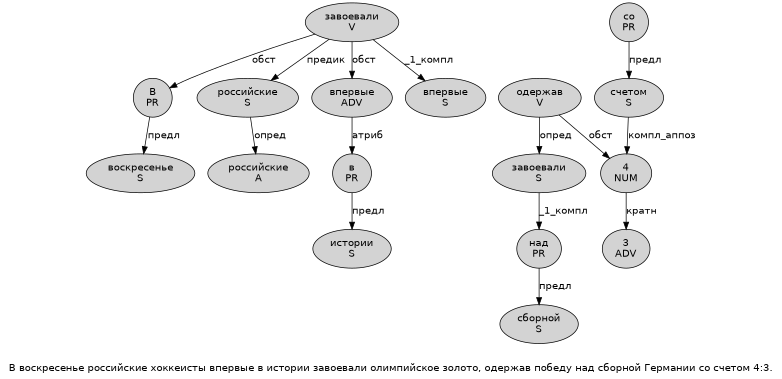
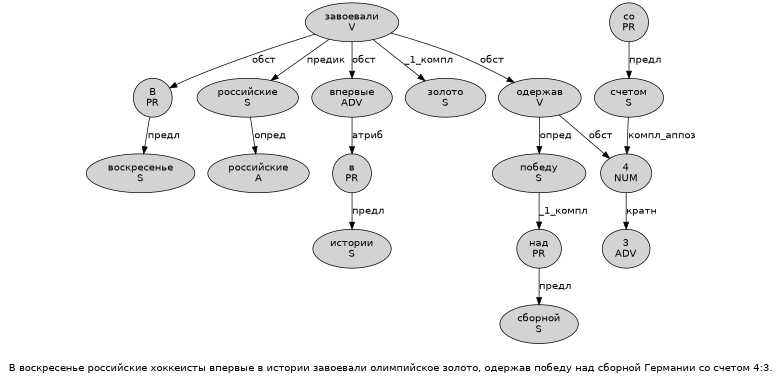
  digraph {
    fontname="DejaVu Sans"
    label="В воскресенье российские хоккеисты впервые в истории завоевали олимпийское золото, одержав победу над сборной Германии со счетом 4:3."
    node [fillcolor=lightgray fontname="DejaVu Sans" penwidth=1 shape=ellipse style=filled]
    edge [fontname="DejaVu Sans"]
    n1 [label="В\nPR"]
    n2 [label="воскресенье\nS"]
    n3 [label="российские\nA"]
    n4 [label="российские\nS"]
    n5 [label="впервые\nADV"]
    n6 [label="в\nPR"]
    n7 [label="истории\nS"]
    n8 [label="завоевали\nV"]
-   n9 [label="впервые\nS"]
+   n9 [label="золото\nS"]
    n10 [label="одержав\nV"]
-   n11 [label="завоевали\nS"]
+   n11 [label="победу\nS"]
    n12 [label="4\nNUM"]
    n13 [label="над\nPR"]
    n14 [label="со\nPR"]
    n15 [label="счетом\nS"]
    n16 [label="сборной\nS"]
    n17 [label="3\nADV"]
    n1 -> n2 [label="предл"]
    n4 -> n3 [label="опред"]
    n5 -> n6 [label="атриб"]
    n6 -> n7 [label="предл"]
    n8 -> n1 [label="обст"]
    n8 -> n4 [label="предик"]
    n8 -> n5 [label="обст"]
    n8 -> n9 [label="_1_компл"]
+   n8 -> n10 [label="обст"]
    n10 -> n11 [label="опред"]
    n10 -> n12 [label="обст"]
    n11 -> n13 [label="_1_компл"]
    n12 -> n17 [label="кратн"]
    n13 -> n16 [label="предл"]
    n14 -> n15 [label="предл"]
    n15 -> n12 [label="компл_аппоз"]
  }
